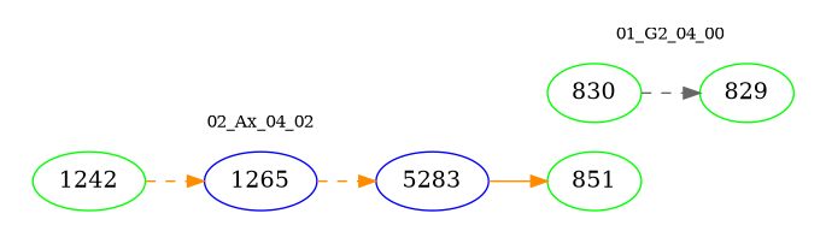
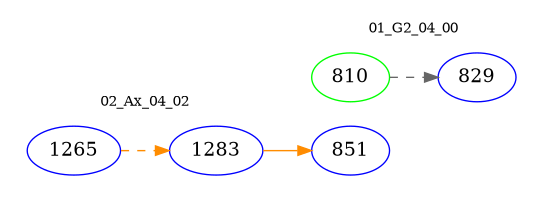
  digraph {
    rankdir=LR
    node [color=blue]
    edge [color=darkorange style=dashed]
-   n1 [color=green label=1242]
    n2 [label=1265]
-   n3 [label=5283]
-   n4 [color=green label=830]
-   n5 [color=green label=829]
-   n6 [color=green label=851]
+   n3 [label=1283]
+   n4 [color=green label=810]
+   n5 [label=829]
+   n6 [label=851]
    subgraph cluster_1 {
      color=white
      fontsize=10
      label="02_Ax_04_02"
-     n1
      n2
      n3
    }
    subgraph cluster_2 {
      color=white
      fontsize=10
      label="01_G2_04_00"
      n4
      n5
      n6
    }
-   n1 -> n2
    n2 -> n3
    n3 -> n6 [style=solid]
    n4 -> n5 [color=gray40]
  }
